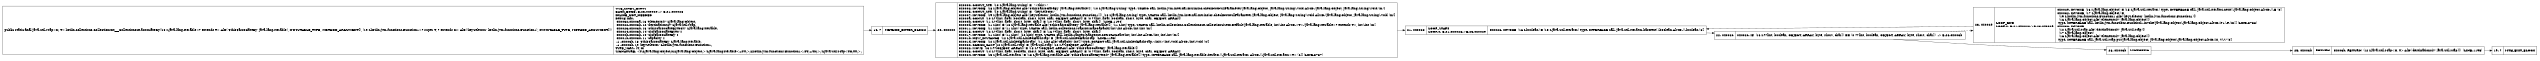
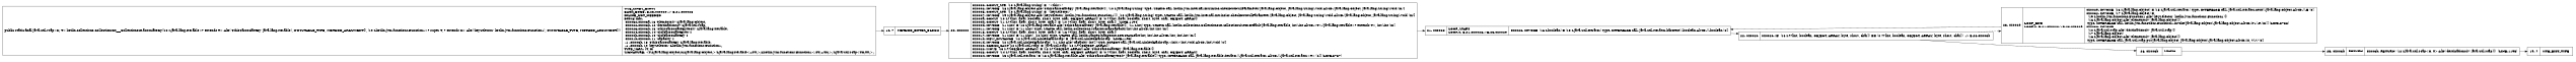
  digraph {
    rankdir=LR
    node [shape=record]
    n1 [label="{18\:\ ?|METHOD_ENTER_BLOCK\l}"]
    n2 [label="{20\:\ 0x0000|0x0000: CONST_STR  (r0 I:java.lang.String) =  \"\<this\>\" \l0x0002: INVOKE  (r8 I:java.lang.Object A[D('$this$associateBy' java.lang.Iterable)]), (r0 I:java.lang.String) type: STATIC call: kotlin.jvm.internal.Intrinsics.checkNotNullParameter(java.lang.Object, java.lang.String):void A[MD:(java.lang.Object, java.lang.String):void (m)]\l0x0005: CONST_STR  (r0 I:java.lang.String) =  \"keySelector\" \l0x0007: INVOKE  (r9 I:java.lang.Object A[D('keySelector' kotlin.jvm.functions.Function1)]), (r0 I:java.lang.String) type: STATIC call: kotlin.jvm.internal.Intrinsics.checkNotNullParameter(java.lang.Object, java.lang.String):void A[MD:(java.lang.Object, java.lang.String):void (m)]\l0x000a: CONST  (r0 I:??[int, float, boolean, short, byte, char, OBJECT, ARRAY]) = (0 ??[int, float, boolean, short, byte, char, OBJECT, ARRAY]) \l0x000b: CONST  (r1 I:??[int, float, short, byte, char]) = (10 ??[int, float, short, byte, char])  (LINE:1194)\l0x000d: INVOKE  (r1 I:int) = (r8 I:java.lang.Iterable A[D('$this$associateBy' java.lang.Iterable)]), (r1 I:int) type: STATIC call: kotlin.collections.CollectionsKt.collectionSizeOrDefault(java.lang.Iterable, int):int A[MD:\<T\>:(java.lang.Iterable\<? extends T\>, int):int (m)]\l0x0011: INVOKE  (r1 I:int) = (r1 I:int) type: STATIC call: kotlin.collections.MapsKt.mapCapacity(int):int A[MD:(int):int (m)]\l0x0015: CONST  (r2 I:??[int, float, short, byte, char]) = (16 ??[int, float, short, byte, char]) \l0x0017: INVOKE  (r1 I:int) = (r1 I:int), (r2 I:int) type: STATIC call: kotlin.ranges.RangesKt.coerceAtLeast(int, int):int A[MD:(int, int):int (m)]\l0x001b: NEW_INSTANCE  (r2 I:java.util.LinkedHashMap) =  java.util.LinkedHashMap  (LINE:1195)\l0x001d: INVOKE  (r2 I:java.util.LinkedHashMap), (r1 I:int A[D('capacity' int)]) type: DIRECT call: java.util.LinkedHashMap.\<init\>(int):void A[MD:(int):void (c)]\l0x0020: CHECK_CAST (r2 I:java.util.Map) = (java.util.Map) (r2 I:??[OBJECT, ARRAY]) \l0x0022: MOVE  (r3 I:??[OBJECT, ARRAY]) = (r8 I:??[OBJECT, ARRAY] A[D('$this$associateBy' java.lang.Iterable)]) \l0x0023: CONST  (r4 I:??[int, float, boolean, short, byte, char, OBJECT, ARRAY]) = (0 ??[int, float, boolean, short, byte, char, OBJECT, ARRAY]) \l0x0024: INVOKE  (r5 I:java.util.Iterator) = (r3 I:java.lang.Iterable A[D('$this$associateByTo$iv' java.lang.Iterable)]) type: INTERFACE call: java.lang.Iterable.iterator():java.util.Iterator A[MD:():java.util.Iterator\<T\> (c)] (LINE:3737)\l}"]
    n3 [label="{21\:\ 0x0028|LOOP_START\lLOOP:0: B:21:0x0028\-\>B:23:0x002e\l|0x0028: INVOKE  (r6 I:boolean) = (r5 I:java.util.Iterator) type: INTERFACE call: java.util.Iterator.hasNext():boolean A[MD:():boolean (c)]\l}"]
    n4 [label="{22\:\ 0x002c|0x002c: IF  (r6 I:??[int, boolean, OBJECT, ARRAY, byte, short, char]) == (0 ??[int, boolean, OBJECT, ARRAY, byte, short, char])  \-\> B:26:0x003b \l}"]
    n5 [label="{23\:\ 0x002e|LOOP_END\lLOOP:0: B:21:0x0028\-\>B:23:0x002e\l|0x002e: INVOKE  (r6 I:java.lang.Object) = (r5 I:java.util.Iterator) type: INTERFACE call: java.util.Iterator.next():java.lang.Object A[MD:():E (c)]\l0x0032: INVOKE  (r7 I:java.lang.Object) = \l  (r9 I:kotlin.jvm.functions.Function1 A[D('keySelector' kotlin.jvm.functions.Function1)])\l  (r6 I:java.lang.Object A[D('element$iv' java.lang.Object)])\l type: INTERFACE call: kotlin.jvm.functions.Function1.invoke(java.lang.Object):java.lang.Object A[MD:(P1):R (m)] (LINE:3738)\l0x0036: INVOKE  \l  (r2 I:java.util.Map A[D('destination$iv' java.util.Map)])\l  (r7 I:java.lang.Object)\l  (r6 I:java.lang.Object A[D('element$iv' java.lang.Object)])\l type: INTERFACE call: java.util.Map.put(java.lang.Object, java.lang.Object):java.lang.Object A[MD:(K, V):V (c)]\l}"]
-   n6 [label="{26\:\ 0x003b|SYNTHETIC\l}"]
+   n6 [label="{26\:\ 0x003b|STATIC\l}"]
    n7 [label="{25\:\ 0x003b|RETURN\l|0x003b: RETURN  (r2 I:java.util.Map\<K, T\> A[D('destination$iv' java.util.Map)])  (LINE:1195)\l}"]
-   n8 [label="{19\:\ ?|MTH_EXIT_BLOCK\l}"]
+   n8 [label="{19\:\ ?|MTH_EXIT_TYPE\l}"]
    n9 [label="{public static final java.util.Map\<K, T\> kotlin.collections.CollectionsKt___CollectionsKt.associateBy((r8 I:java.lang.Iterable\<? extends T\> A[D('$this$associateBy' java.lang.Iterable), IMMUTABLE_TYPE, METHOD_ARGUMENT]), (r9 I:kotlin.jvm.functions.Function1\<? super T, ? extends K\> A[D('keySelector' kotlin.jvm.functions.Function1), IMMUTABLE_TYPE, METHOD_ARGUMENT]))  | USE_LINES_HINTS\lBACK_EDGE: B:23:0x002e \-\> B:21:0x0028\lINLINE_NOT_NEEDED\lDebug Info:\l  0x0032\-0x003a: r6 'element$iv' Ljava\/lang\/Object;\l  0x0022\-0x003b: r2 'destination$iv' Ljava\/util\/Map;\l  0x0023\-0x003b: r3 '$this$associateByTo$iv' Ljava\/lang\/Iterable;\l  0x0024\-0x003b: r4 '$i$f$associateByTo' I\l  0x000b\-0x003b: r0 '$i$f$associateBy' I\l  0x001b\-0x003b: r1 'capacity' I\l  \-1 \-0x003b: r8 '$this$associateBy' Ljava\/lang\/Iterable;\l  \-1 \-0x003b: r9 'keySelector' Lkotlin\/jvm\/functions\/Function1;\lTYPE_VARS: [T, K]\lSIGNATURE: \<T:Ljava\/lang\/Object;K:Ljava\/lang\/Object;\>(Ljava\/lang\/Iterable\<+TT;\>;Lkotlin\/jvm\/functions\/Function1\<\-TT;+TK;\>;)Ljava\/util\/Map\<TK;TT;\>;\l}"]
    n1 -> n2
    n2 -> n3
    n3 -> n4
    n4 -> n5 [style=dashed]
    n4 -> n6
    n5 -> n3
    n6 -> n7
    n7 -> n8
    n9 -> n1
  }
